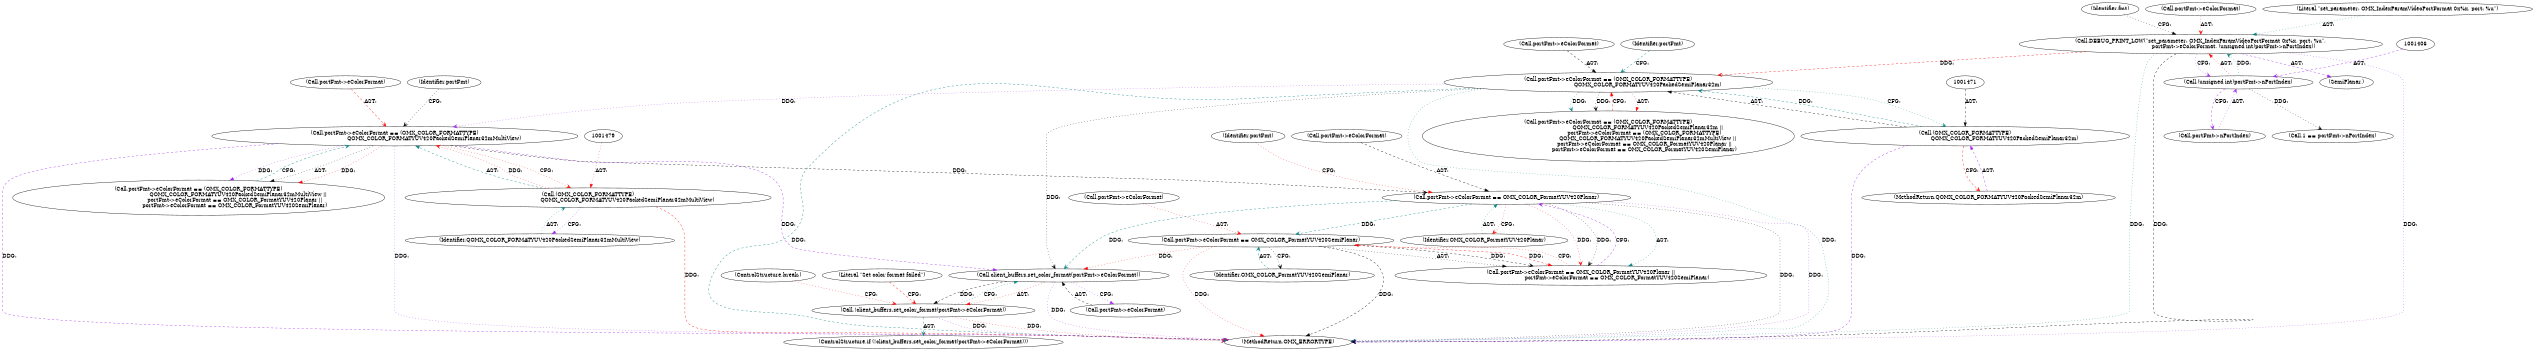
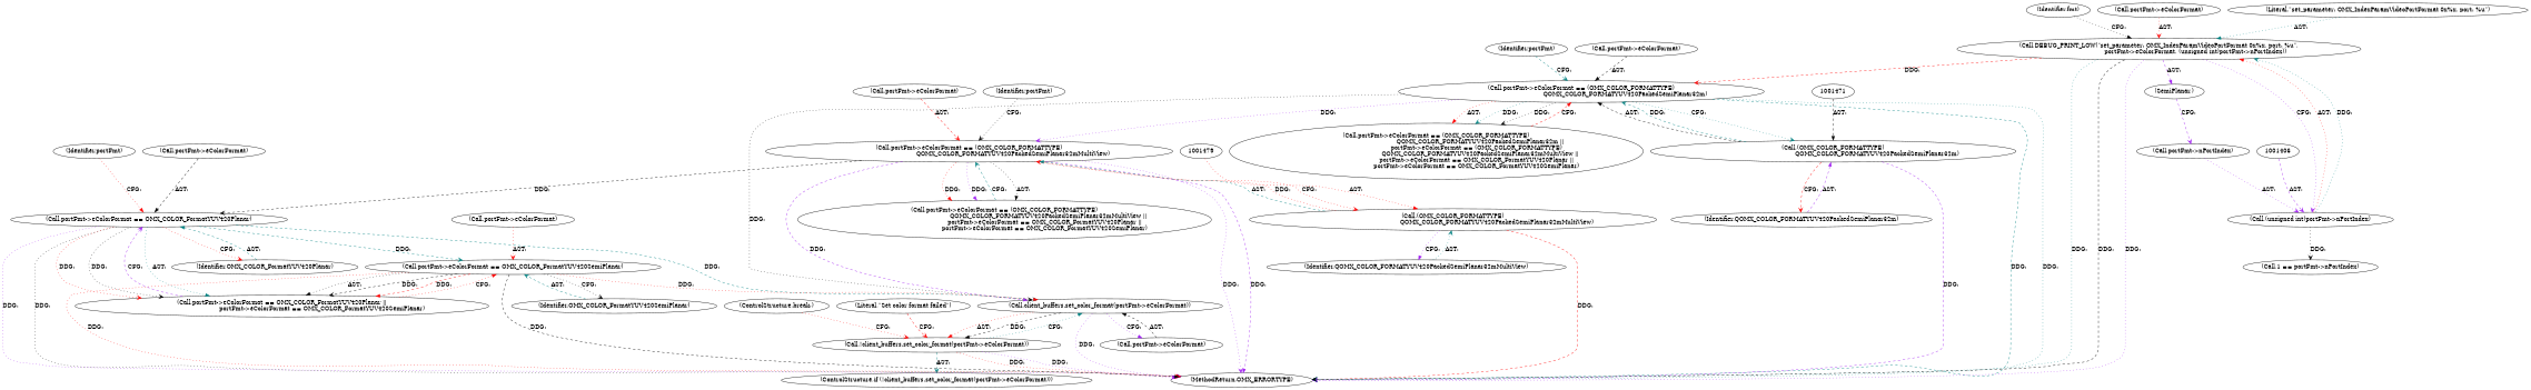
  digraph {
    edge [arrowhead=vee color=red style=dotted]
    n1 [label="(Call,client_buffers.set_color_format(portFmt->eColorFormat))"]
    n2 [label="(Call,!client_buffers.set_color_format(portFmt->eColorFormat))"]
    n3 [label="(Call,portFmt->eColorFormat)"]
    n4 [label="(MethodReturn,OMX_ERRORTYPE)"]
    n5 [label="(ControlStructure,if (!client_buffers.set_color_format(portFmt->eColorFormat)))"]
    n6 [label="(Call,portFmt->eColorFormat == (OMX_COLOR_FORMATTYPE)\n                                                QOMX_COLOR_FORMATYUV420PackedSemiPlanar32mMultiView)"]
    n7 [label="(Call,(OMX_COLOR_FORMATTYPE)\n                                                QOMX_COLOR_FORMATYUV420PackedSemiPlanar32mMultiView)"]
    n8 [label="(Call,portFmt->eColorFormat == OMX_COLOR_FormatYUV420Planar)"]
    n9 [label="(Call,portFmt->eColorFormat == (OMX_COLOR_FORMATTYPE)\n                                                QOMX_COLOR_FORMATYUV420PackedSemiPlanar32mMultiView ||\n                                            portFmt->eColorFormat == OMX_COLOR_FormatYUV420Planar ||\n                                            portFmt->eColorFormat == OMX_COLOR_FormatYUV420SemiPlanar)"]
    n10 [label="(Identifier,QOMX_COLOR_FORMATYUV420PackedSemiPlanar32mMultiView)"]
    n11 [label="(Call,portFmt->eColorFormat == OMX_COLOR_FormatYUV420SemiPlanar)"]
    n12 [label="(Call,portFmt->eColorFormat == OMX_COLOR_FormatYUV420Planar ||\n                                            portFmt->eColorFormat == OMX_COLOR_FormatYUV420SemiPlanar)"]
    n13 [label="(Identifier,OMX_COLOR_FormatYUV420Planar)"]
    n14 [label="(Call,portFmt->eColorFormat == (OMX_COLOR_FORMATTYPE)\n                                                QOMX_COLOR_FORMATYUV420PackedSemiPlanar32m)"]
    n15 [label="(Call,(OMX_COLOR_FORMATTYPE)\n                                                QOMX_COLOR_FORMATYUV420PackedSemiPlanar32m)"]
    n16 [label="(Call,portFmt->eColorFormat == (OMX_COLOR_FORMATTYPE)\n                                                QOMX_COLOR_FORMATYUV420PackedSemiPlanar32m ||\n                                            portFmt->eColorFormat == (OMX_COLOR_FORMATTYPE)\n                                                QOMX_COLOR_FORMATYUV420PackedSemiPlanar32mMultiView ||\n                                            portFmt->eColorFormat == OMX_COLOR_FormatYUV420Planar ||\n                                            portFmt->eColorFormat == OMX_COLOR_FormatYUV420SemiPlanar)"]
-   n17 [label="(MethodReturn,QOMX_COLOR_FORMATYUV420PackedSemiPlanar32m)"]
+   n17 [label="(Identifier,QOMX_COLOR_FORMATYUV420PackedSemiPlanar32m)"]
    n18 [label="(Call,DEBUG_PRINT_LOW(\"set_parameter: OMX_IndexParamVideoPortFormat 0x%x, port: %u\",\n                                        portFmt->eColorFormat, (unsigned int)portFmt->nPortIndex))"]
    n19 [label="(Call,(unsigned int)portFmt->nPortIndex)"]
    n20 [label="(SemiPlanar,)"]
    n21 [label="(Call,1 == portFmt->nPortIndex)"]
    n22 [label="(Call,portFmt->nPortIndex)"]
    n23 [label="(Identifier,OMX_COLOR_FormatYUV420SemiPlanar)"]
    n24 [label="(Identifier,fmt)"]
    n25 [label="(Call,portFmt->eColorFormat)"]
    n26 [label="(Call,portFmt->eColorFormat)"]
    n27 [label="(Call,portFmt->eColorFormat)"]
    n28 [label="(Call,portFmt->eColorFormat)"]
    n29 [label="(Call,portFmt->eColorFormat)"]
    n30 [label="(Literal,\"set_parameter: OMX_IndexParamVideoPortFormat 0x%x, port: %u\")"]
    n31 [label="(Identifier,portFmt)"]
    n32 [label="(ControlStructure,break;)"]
    n33 [label="(Identifier,portFmt)"]
    n34 [label="(Literal,\"Set color format failed\")"]
    n35 [label="(Identifier,portFmt)"]
    1001406
    1001471
    1001479
    n1 -> n2 [arrowhead=normal label="AST: "]
    n1 -> n2 [arrowhead=normal color=black label="DDG: " style=dashed]
    n1 -> n3 [arrowhead=normal color=purple label="CFG: "]
    n1 -> n4 [arrowhead=normal color=purple label="DDG: "]
    n2 -> n1 [arrowhead=normal color=teal label="CFG: "]
    n2 -> n4 [label="DDG: "]
    n2 -> n4 [color=purple label="DDG: "]
    n2 -> n5 [color=teal label="AST: " style=dashed]
    n3 -> n1 [arrowhead=normal color=black label="AST: " style=dashed]
    n6 -> n1 [arrowhead=normal color=purple label="DDG: " style=dashed]
    n6 -> n4 [color=purple label="DDG: "]
    n6 -> n4 [arrowhead=normal color=purple label="DDG: " style=dashed]
    n6 -> n7 [label="CFG: "]
    n6 -> n8 [color=black label="DDG: " style=dashed]
    n6 -> n9 [arrowhead=normal color=black label="AST: "]
    n6 -> n9 [arrowhead=normal label="DDG: "]
    n6 -> n9 [arrowhead=normal color=purple label="DDG: "]
    n7 -> n4 [arrowhead=normal label="DDG: " style=dashed]
    n7 -> n6 [arrowhead=normal color=teal label="AST: " style=dashed]
    n7 -> n6 [label="DDG: "]
    n7 -> n10 [arrowhead=normal color=purple label="CFG: "]
    n8 -> n1 [color=teal label="DDG: " style=dashed]
    n8 -> n4 [arrowhead=normal color=black label="DDG: "]
    n8 -> n4 [color=purple label="DDG: "]
    n8 -> n11 [color=teal label="DDG: " style=dashed]
    n8 -> n12 [arrowhead=normal color=teal label="AST: "]
    n8 -> n12 [label="DDG: "]
    n8 -> n12 [color=black label="DDG: "]
    n8 -> n13 [label="CFG: "]
    n9 -> n6 [color=teal label="CFG: " style=dashed]
    n10 -> n7 [color=teal label="AST: "]
    n11 -> n1 [arrowhead=normal label="DDG: "]
    n11 -> n4 [arrowhead=normal label="DDG: "]
    n11 -> n4 [arrowhead=normal color=black label="DDG: " style=dashed]
    n11 -> n12 [arrowhead=normal color=black label="AST: "]
    n11 -> n12 [color=black label="DDG: " style=dashed]
    n11 -> n12 [arrowhead=normal label="DDG: " style=dashed]
    n11 -> n23 [color=black label="CFG: "]
    n12 -> n8 [color=purple label="CFG: " style=dashed]
    n12 -> n11 [arrowhead=normal label="CFG: "]
-   n13 -> n8 [arrowhead=normal color=teal label="AST: "]
+   n13 -> n8 [arrowhead=normal color=teal label="AST: " style=dashed]
    n14 -> n1 [color=black label="DDG: "]
    n14 -> n4 [color=teal label="DDG: "]
    n14 -> n4 [color=teal label="DDG: " style=dashed]
    n14 -> n6 [color=purple label="DDG: "]
    n14 -> n15 [color=teal label="CFG: "]
    n14 -> n16 [arrowhead=normal label="AST: "]
    n14 -> n16 [color=teal label="DDG: "]
    n14 -> n16 [color=black label="DDG: "]
    n15 -> n4 [arrowhead=normal color=purple label="DDG: " style=dashed]
    n15 -> n14 [arrowhead=normal color=black label="AST: " style=dashed]
    n15 -> n14 [color=teal label="DDG: " style=dashed]
    n15 -> n17 [label="CFG: " style=dashed]
    n16 -> n14 [arrowhead=normal label="CFG: " style=dashed]
    n17 -> n15 [arrowhead=normal color=purple label="AST: " style=dashed]
    n18 -> n4 [color=purple label="DDG: "]
    n18 -> n4 [color=teal label="DDG: "]
    n18 -> n4 [color=black label="DDG: " style=dashed]
    n18 -> n14 [label="DDG: " style=dashed]
    n18 -> n19 [color=purple label="CFG: "]
    n18 -> n20 [arrowhead=normal color=purple label="AST: " style=dashed]
    n19 -> n18 [arrowhead=normal label="AST: "]
    n19 -> n18 [color=teal label="DDG: "]
    n19 -> n21 [color=black label="DDG: "]
-   n19 -> n22 [color=purple label="CFG: " style=dashed]
+   n20 -> n22 [color=purple label="CFG: " style=dashed]
    n22 -> n19 [color=purple label="AST: "]
    n23 -> n11 [color=teal label="AST: " style=dashed]
    n24 -> n18 [arrowhead=normal color=black label="CFG: "]
    n25 -> n8 [arrowhead=normal color=black label="AST: " style=dashed]
    n26 -> n11 [label="AST: "]
    n27 -> n14 [arrowhead=normal color=black label="AST: " style=dashed]
    n28 -> n18 [label="AST: "]
    n29 -> n6 [label="AST: " style=dashed]
    n30 -> n18 [arrowhead=normal color=teal label="AST: "]
    n31 -> n6 [color=black label="CFG: "]
    n32 -> n2 [label="CFG: "]
    n33 -> n14 [color=teal label="CFG: " style=dashed]
    n34 -> n2 [label="CFG: " style=dashed]
    n35 -> n8 [arrowhead=normal label="CFG: "]
    1001406 -> n19 [color=purple label="AST: " style=dashed]
    1001471 -> n15 [arrowhead=normal color=black label="AST: " style=dashed]
    1001479 -> n7 [arrowhead=normal label="AST: "]
  }
